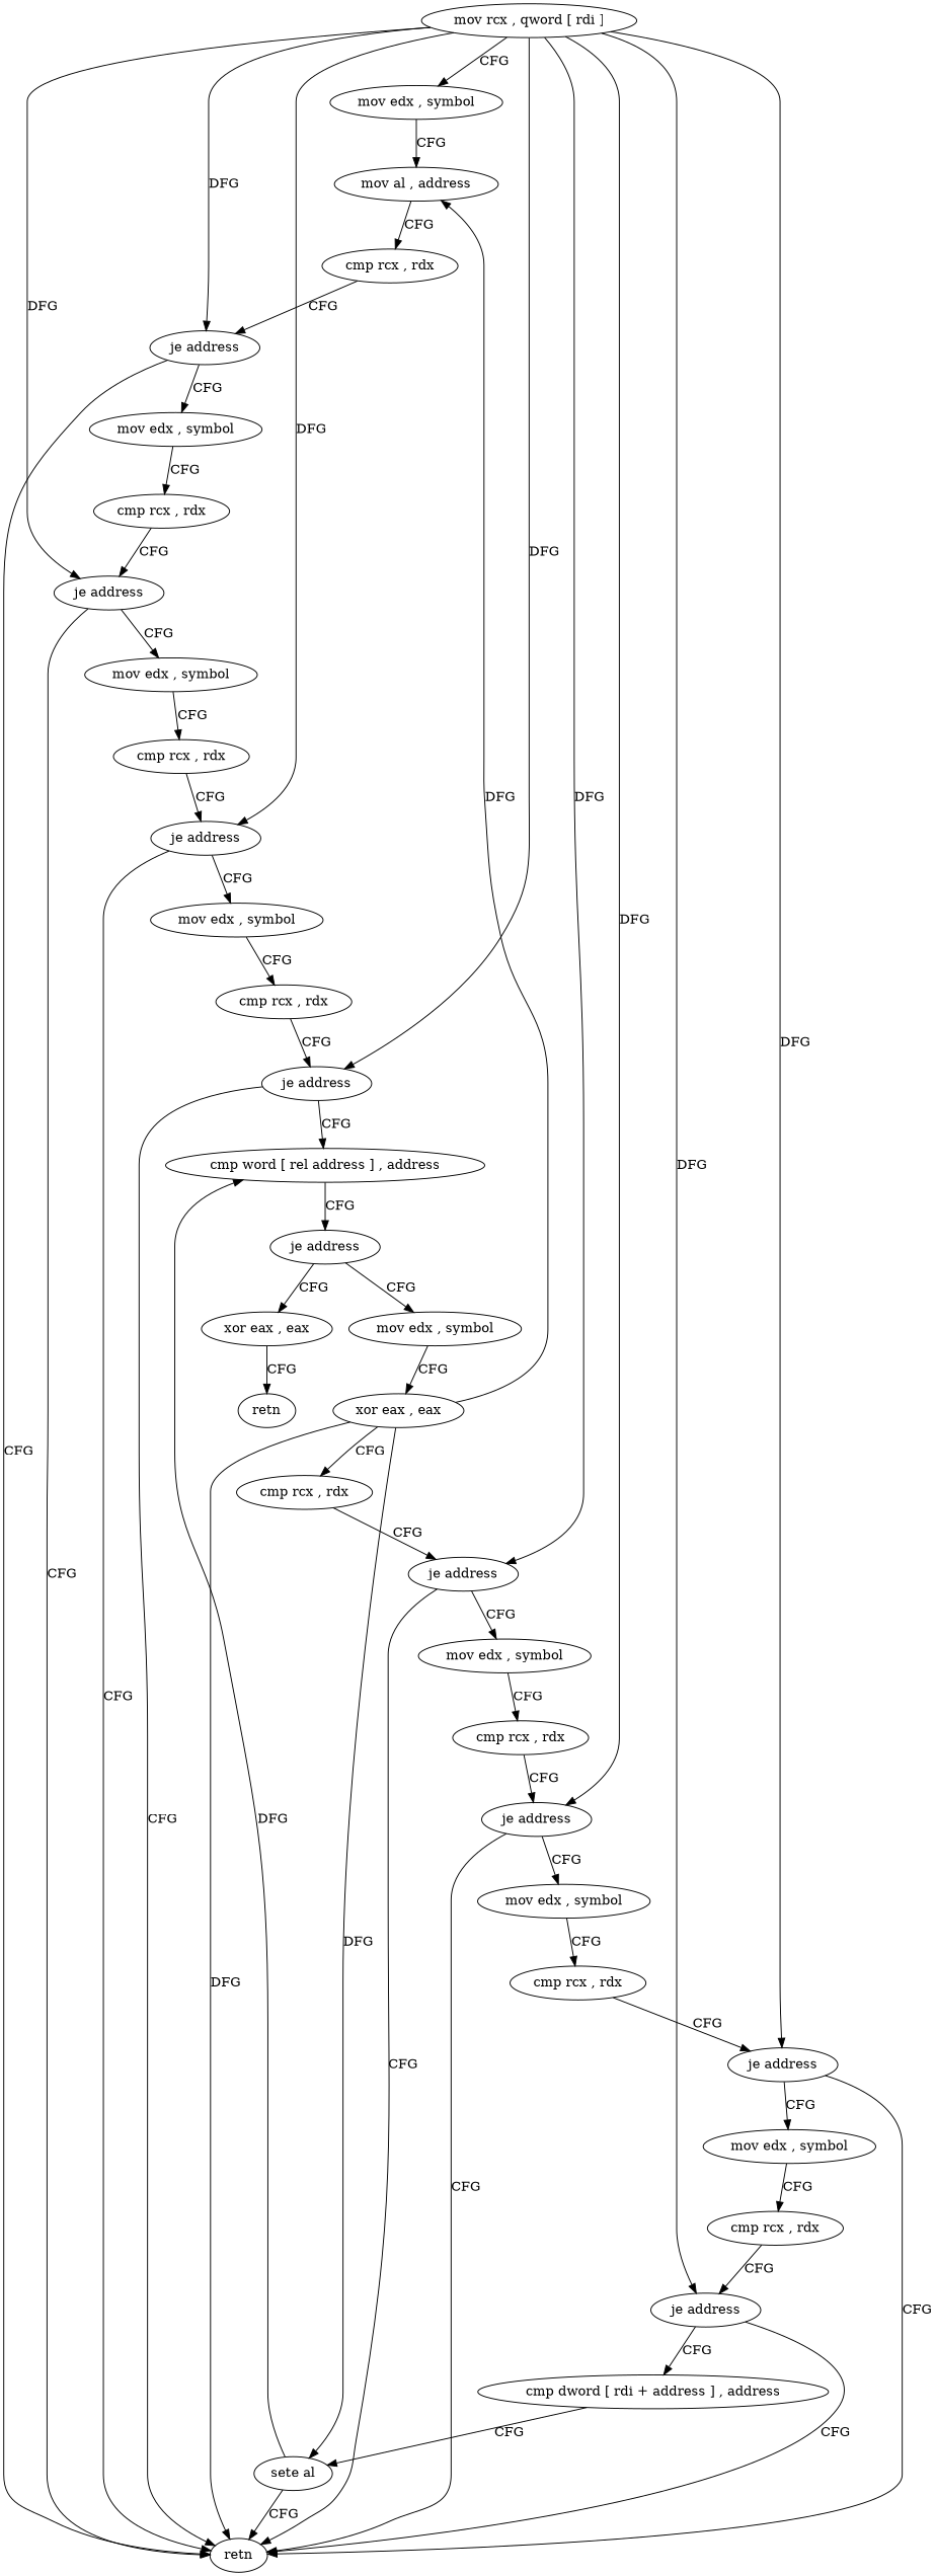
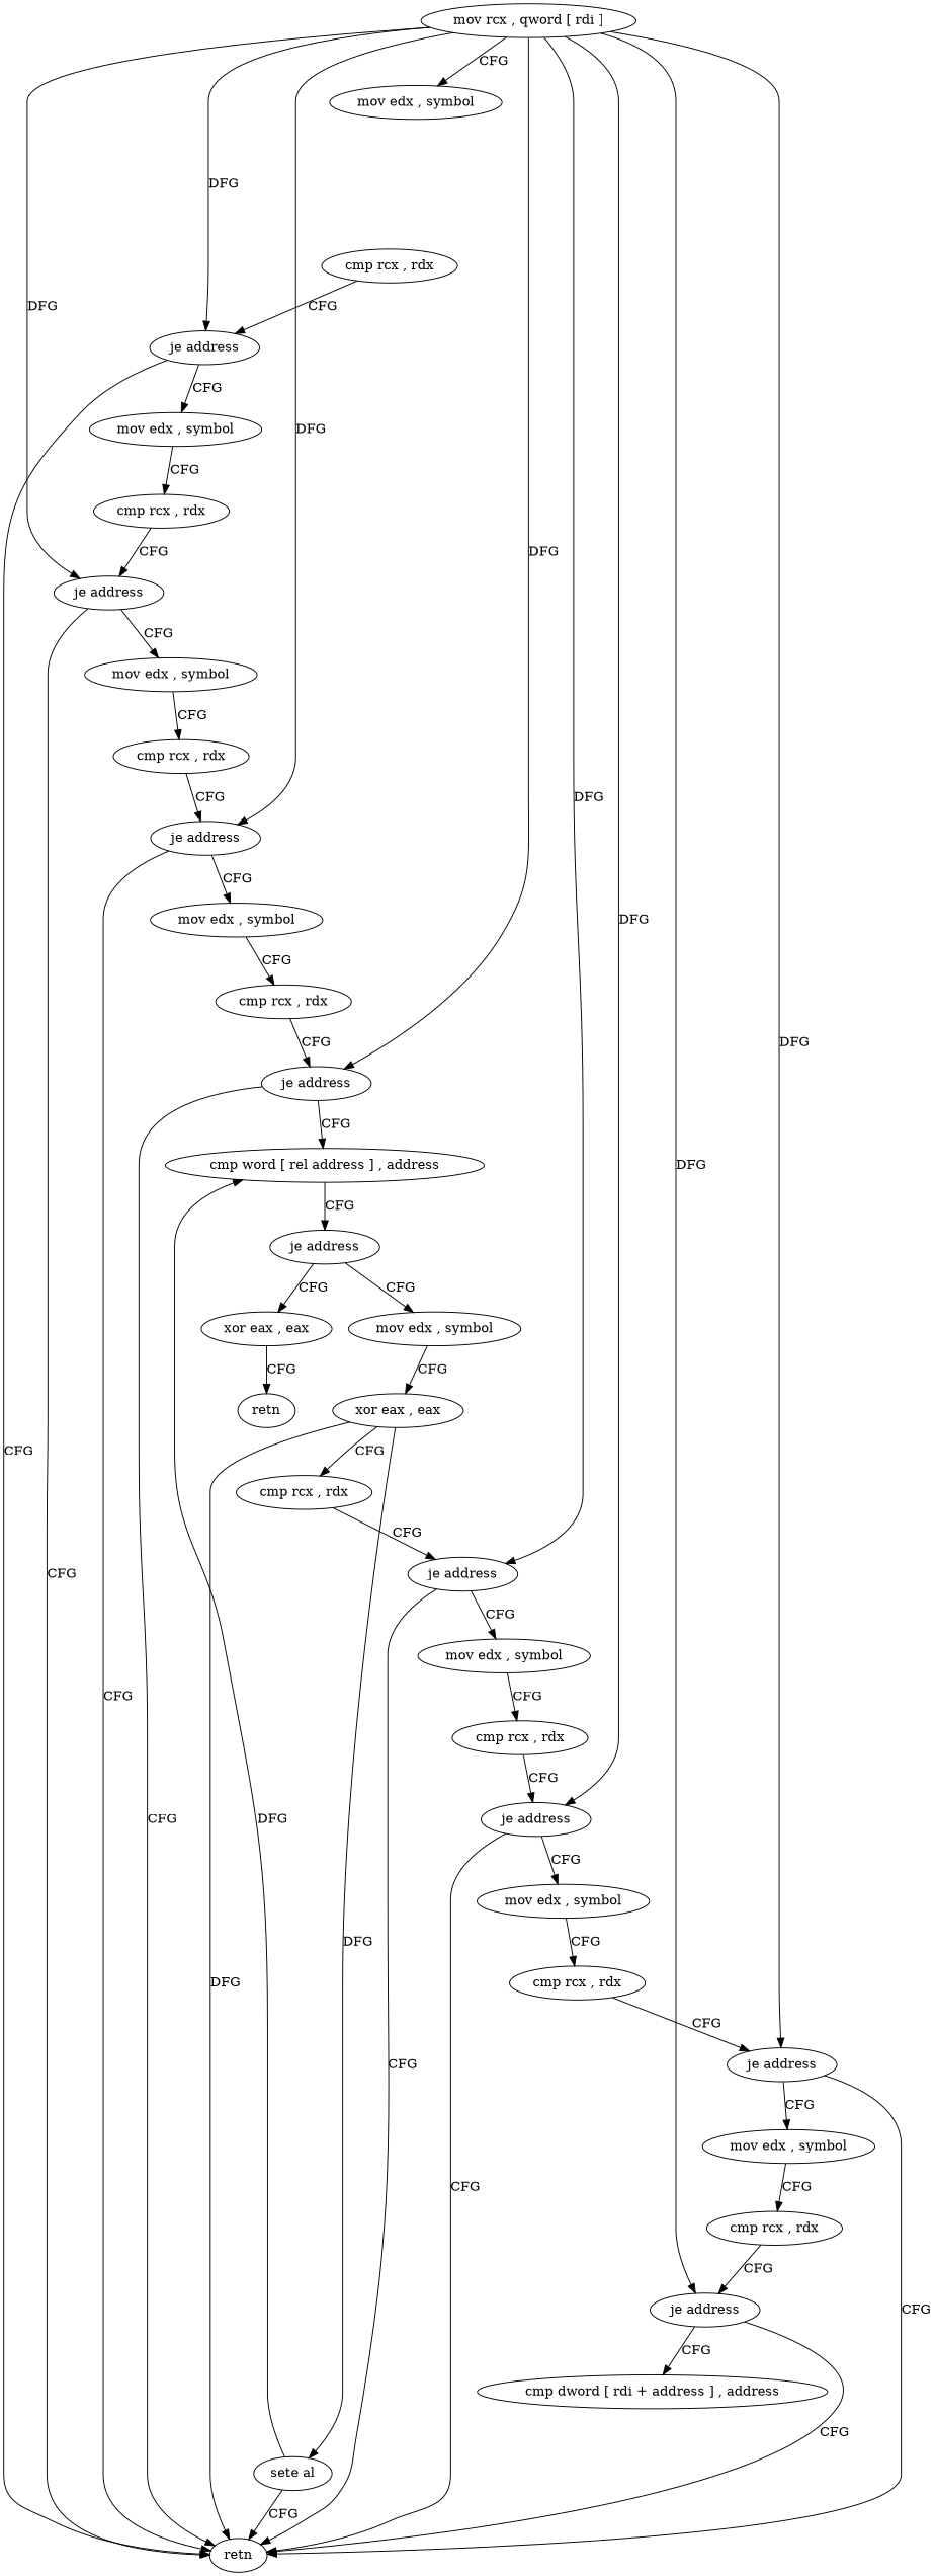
  digraph {
    n1 [label="mov rcx , qword [ rdi ]"]
    n2 [label="mov edx , symbol"]
    n3 [label="je address"]
    n4 [label="je address"]
    n5 [label="je address"]
    n6 [label="je address"]
    n7 [label="je address"]
    n8 [label="je address"]
    n9 [label="je address"]
    n10 [label="je address"]
-   n11 [label="mov al , address"]
    n12 [label=retn]
    n13 [label="mov edx , symbol"]
    n14 [label="mov edx , symbol"]
    n15 [label="mov edx , symbol"]
    n16 [label="cmp word [ rel address ] , address"]
    n17 [label="mov edx , symbol"]
    n18 [label="mov edx , symbol"]
    n19 [label="mov edx , symbol"]
    n20 [label="cmp dword [ rdi + address ] , address"]
    n21 [label="cmp rcx , rdx"]
    n22 [label="cmp rcx , rdx"]
    n23 [label="cmp rcx , rdx"]
    n24 [label="cmp rcx , rdx"]
    n25 [label="je address"]
    n26 [label="xor eax , eax"]
    n27 [label="mov edx , symbol"]
    n28 [label=retn]
    n29 [label="xor eax , eax"]
    n30 [label="cmp rcx , rdx"]
    n31 [label="sete al"]
    n32 [label="cmp rcx , rdx"]
    n33 [label="cmp rcx , rdx"]
    n34 [label="cmp rcx , rdx"]
    n1 -> n2 [label=CFG]
    n1 -> n3 [label=DFG]
    n1 -> n4 [label=DFG]
    n1 -> n5 [label=DFG]
    n1 -> n6 [label=DFG]
    n1 -> n7 [label=DFG]
    n1 -> n8 [label=DFG]
    n1 -> n9 [label=DFG]
    n1 -> n10 [label=DFG]
-   n2 -> n11 [label=CFG]
    n3 -> n12 [label=CFG]
    n3 -> n13 [label=CFG]
    n4 -> n12 [label=CFG]
    n4 -> n14 [label=CFG]
    n5 -> n12 [label=CFG]
    n5 -> n15 [label=CFG]
    n6 -> n12 [label=CFG]
    n6 -> n16 [label=CFG]
    n7 -> n12 [label=CFG]
    n7 -> n17 [label=CFG]
    n8 -> n12 [label=CFG]
    n8 -> n18 [label=CFG]
    n9 -> n12 [label=CFG]
    n9 -> n19 [label=CFG]
    n10 -> n12 [label=CFG]
    n10 -> n20 [label=CFG]
-   n11 -> n21 [label=CFG]
    n13 -> n22 [label=CFG]
    n14 -> n23 [label=CFG]
    n15 -> n24 [label=CFG]
    n16 -> n25 [label=CFG]
    n17 -> n32 [label=CFG]
    n18 -> n33 [label=CFG]
    n19 -> n34 [label=CFG]
-   n20 -> n31 [label=CFG]
    n21 -> n3 [label=CFG]
    n22 -> n4 [label=CFG]
    n23 -> n5 [label=CFG]
    n24 -> n6 [label=CFG]
    n25 -> n26 [label=CFG]
    n25 -> n27 [label=CFG]
    n26 -> n28 [label=CFG]
    n27 -> n29 [label=CFG]
-   n29 -> n11 [label=DFG]
    n29 -> n12 [label=DFG]
    n29 -> n30 [label=CFG]
    n29 -> n31 [label=DFG]
    n30 -> n7 [label=CFG]
    n31 -> n12 [label=CFG]
    n31 -> n16 [label=DFG]
    n32 -> n8 [label=CFG]
    n33 -> n9 [label=CFG]
    n34 -> n10 [label=CFG]
  }
